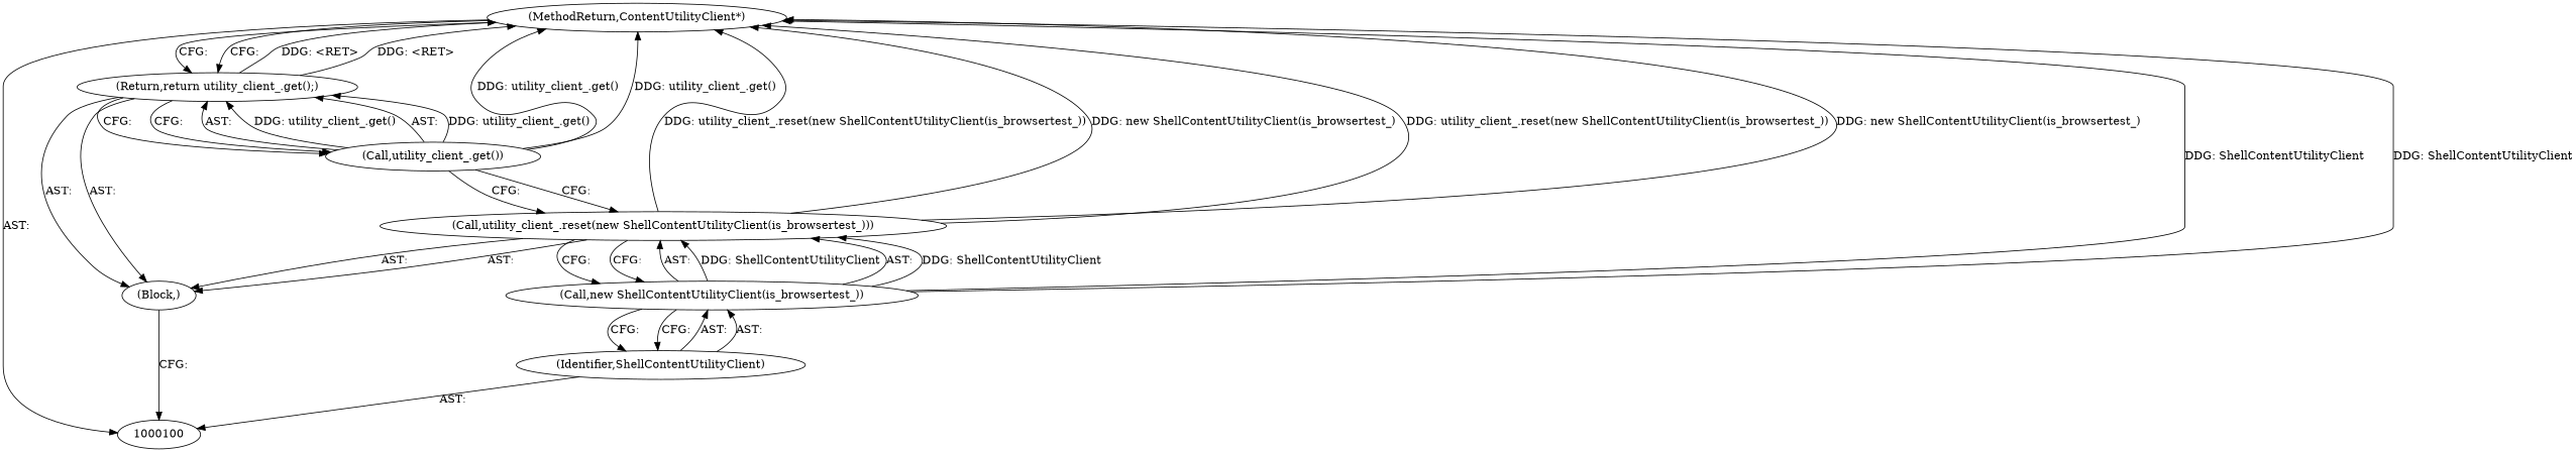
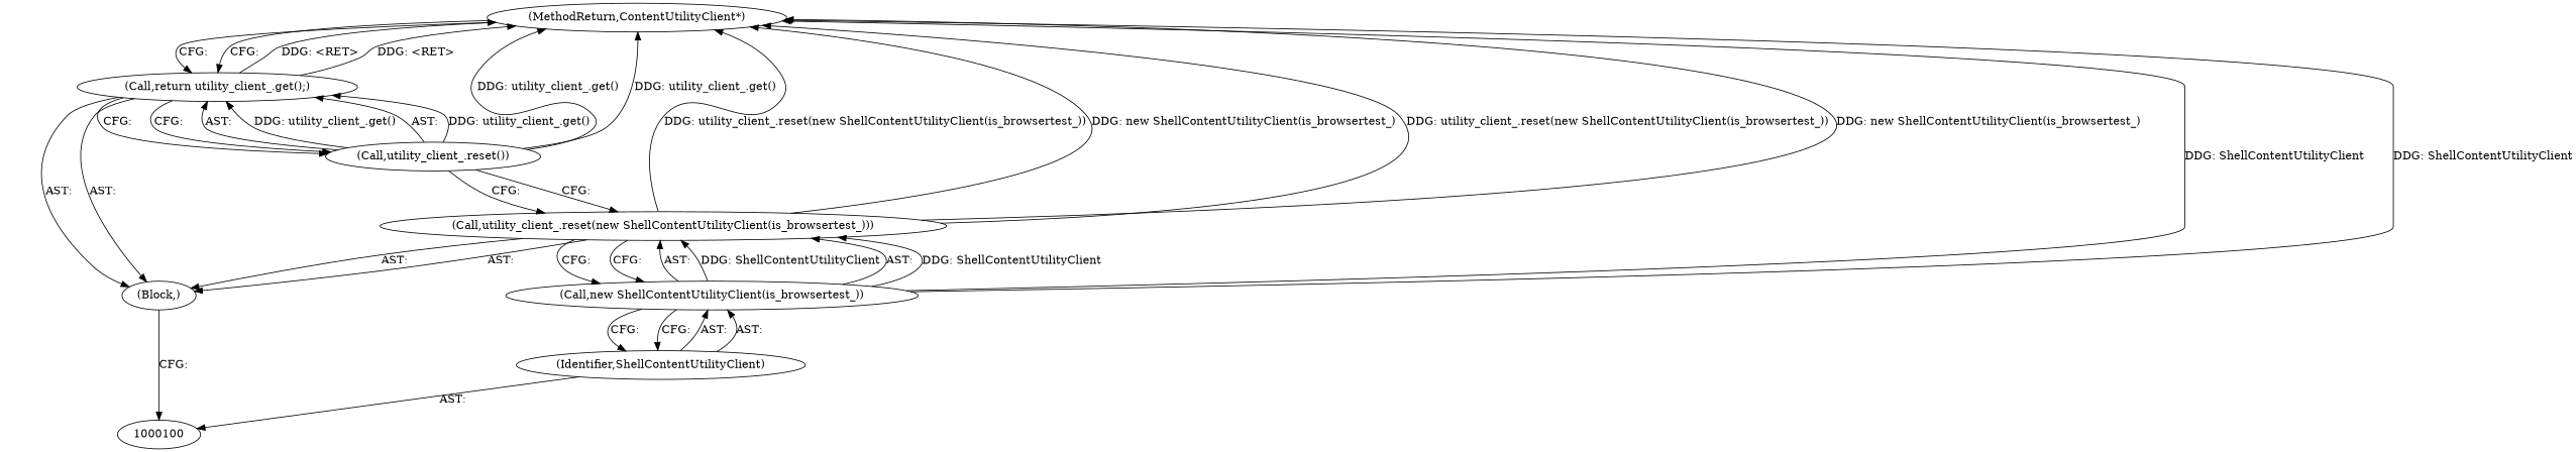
  digraph {
    n1 [label="(MethodReturn,ContentUtilityClient*)"]
-   n2 [label="(Return,return utility_client_.get();)"]
+   n2 [label="(Call,return utility_client_.get();)"]
    1000100
    n4 [label="(Block,)"]
-   n5 [label="(Call,utility_client_.get())"]
+   n5 [label="(Call,utility_client_.reset())"]
    n6 [label="(Call,utility_client_.reset(new ShellContentUtilityClient(is_browsertest_)))"]
    n7 [label="(Call,new ShellContentUtilityClient(is_browsertest_))"]
    n8 [label="(Identifier,ShellContentUtilityClient)"]
    n1 -> n2 [label="CFG: "]
    n1 -> n2 [label="CFG: "]
-   n1 -> 1000100 [label="AST: "]
    n2 -> n1 [label="DDG: <RET>"]
    n2 -> n1 [label="DDG: <RET>"]
    n2 -> n4 [label="AST: "]
    n2 -> n4 [label="AST: "]
    n2 -> n5 [label="CFG: "]
    n2 -> n5 [label="CFG: "]
    n4 -> 1000100 [label="CFG: "]
    n5 -> n1 [label="DDG: utility_client_.get()"]
    n5 -> n1 [label="DDG: utility_client_.get()"]
    n5 -> n2 [label="AST: "]
    n5 -> n2 [label="DDG: utility_client_.get()"]
    n5 -> n2 [label="AST: "]
    n5 -> n2 [label="DDG: utility_client_.get()"]
    n5 -> n6 [label="CFG: "]
    n5 -> n6 [label="CFG: "]
    n6 -> n1 [label="DDG: utility_client_.reset(new ShellContentUtilityClient(is_browsertest_))"]
    n6 -> n1 [label="DDG: new ShellContentUtilityClient(is_browsertest_)"]
    n6 -> n1 [label="DDG: utility_client_.reset(new ShellContentUtilityClient(is_browsertest_))"]
    n6 -> n1 [label="DDG: new ShellContentUtilityClient(is_browsertest_)"]
    n6 -> n4 [label="AST: "]
    n6 -> n4 [label="AST: "]
    n6 -> n7 [label="CFG: "]
    n6 -> n7 [label="CFG: "]
    n7 -> n1 [label="DDG: ShellContentUtilityClient"]
    n7 -> n1 [label="DDG: ShellContentUtilityClient"]
    n7 -> n6 [label="AST: "]
    n7 -> n6 [label="DDG: ShellContentUtilityClient"]
    n7 -> n6 [label="AST: "]
    n7 -> n6 [label="DDG: ShellContentUtilityClient"]
    n7 -> n8 [label="CFG: "]
    n7 -> n8 [label="CFG: "]
    n8 -> 1000100 [label="AST: "]
    n8 -> n7 [label="AST: "]
    n8 -> n7 [label="AST: "]
  }
